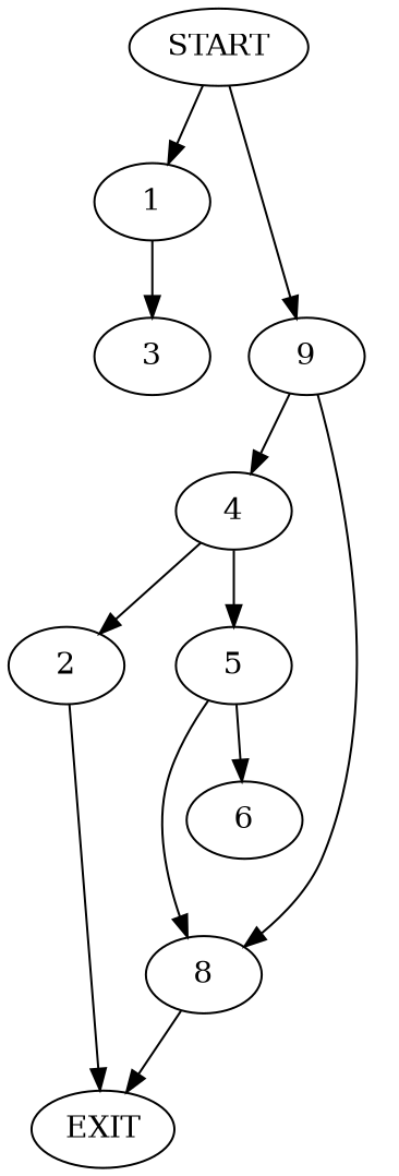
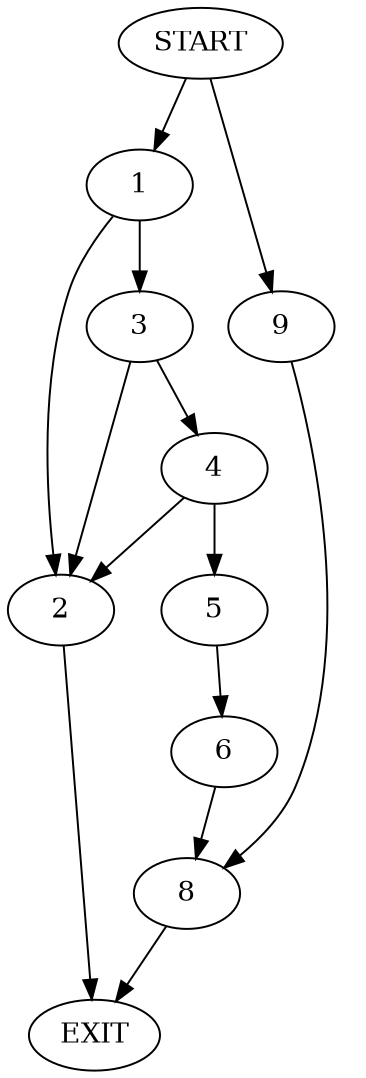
  digraph {
    n1 [label=START]
    1
    9
    2
    3
    8
    n7 [label=EXIT]
    4
    5
    6
    n1 -> 1
    n1 -> 9
+   1 -> 2
    1 -> 3
    9 -> 8
    2 -> n7
-   9 -> 4
+   3 -> 2
+   3 -> 4
    8 -> n7
    4 -> 2
    4 -> 5
    5 -> 6
-   5 -> 8
+   6 -> 8
  }
